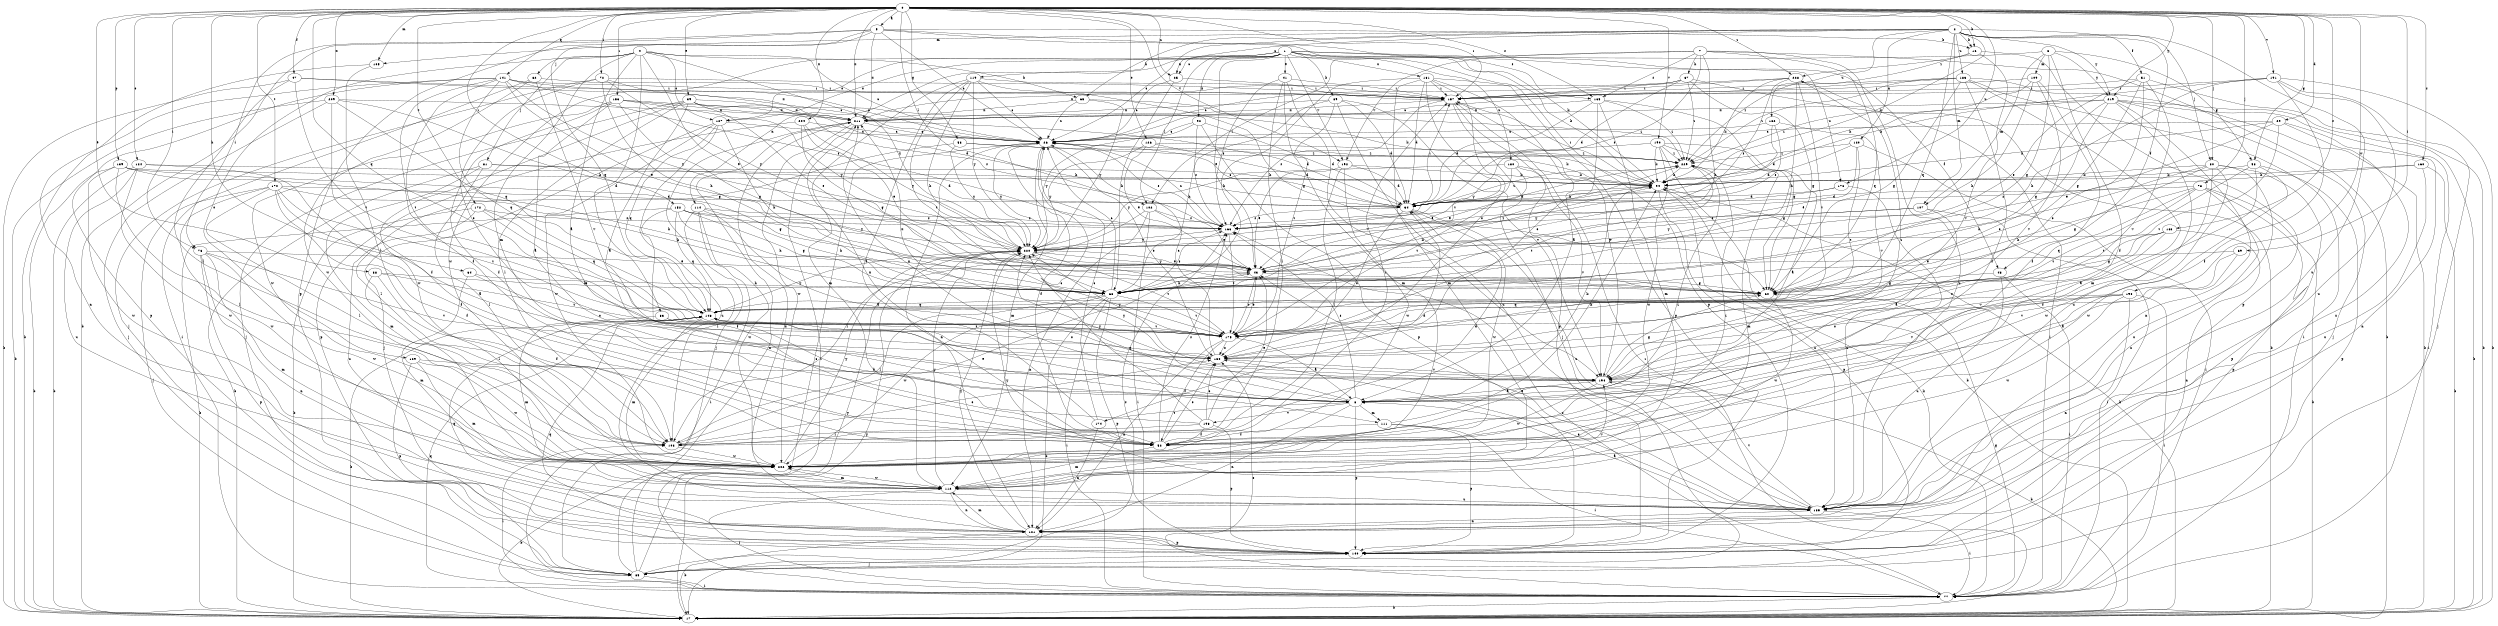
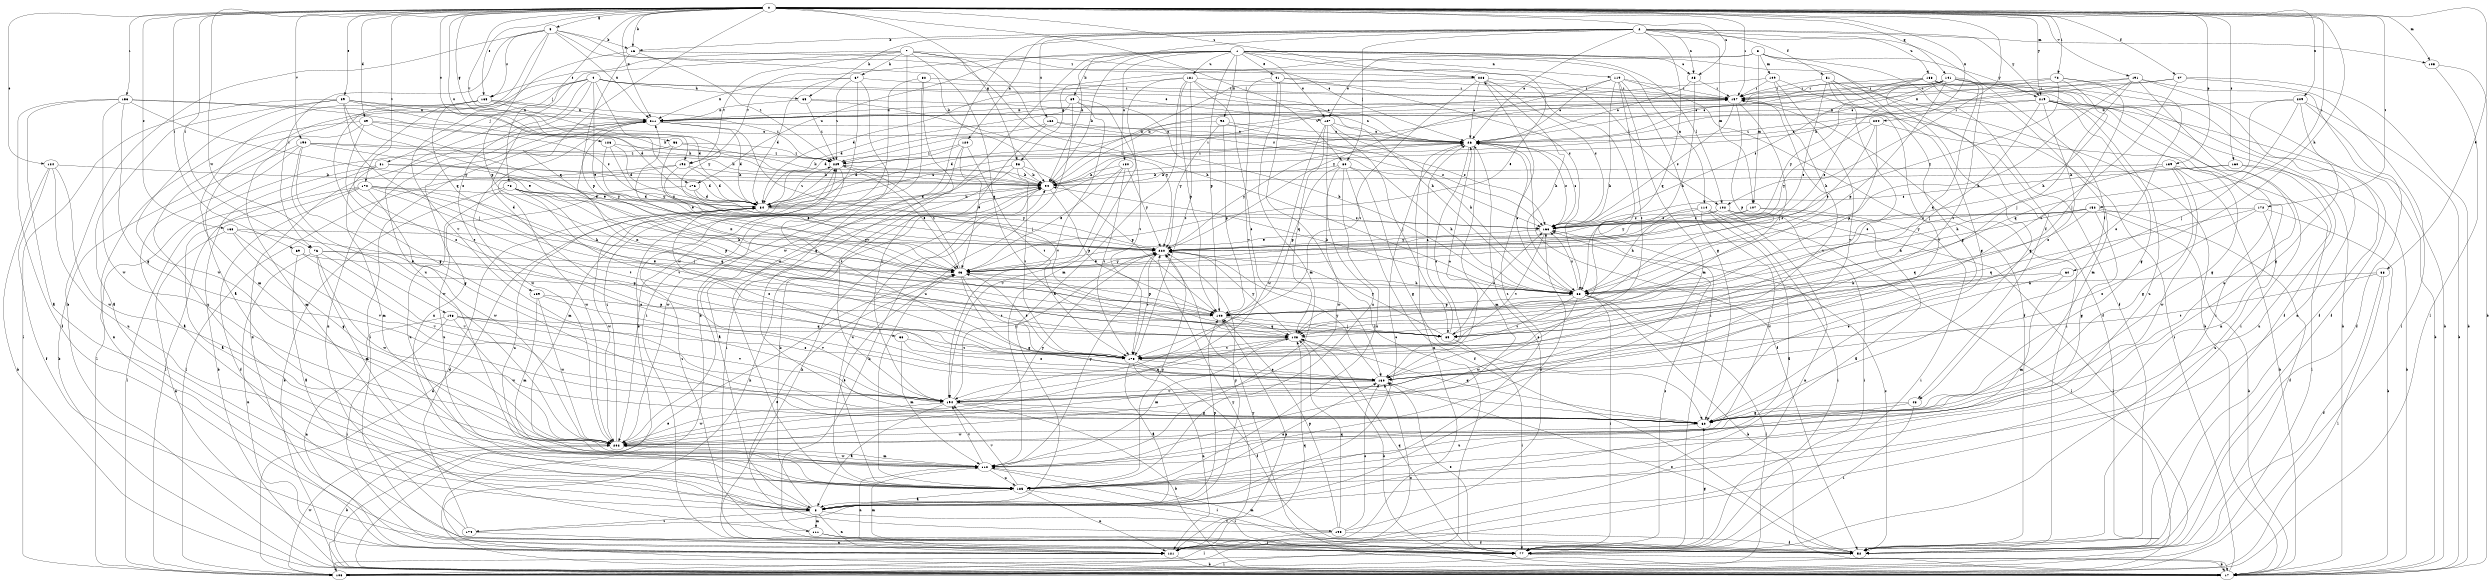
  strict digraph {
    0
    5
    16
    25
    29
    38
    39
    47
    53
    58
    64
    69
    72
    76
    78
    80
    102
    105
    124
    126
    139
    141
    148
    152
    153
    157
    160
    163
    165
    170
    172
    176
    190
    191
    192
    198
    204
    209
    211
    219
    228
    94
    140
    26
    17
    194
    229
    68
    43
    185
    121
    175
    52
    103
    202
    8
    34
    85
    220
    112
    130
    60
    166
    77
    1
    41
    48
    89
    92
    114
    119
    127
    180
    181
    2
    51
    65
    107
    120
    182
    183
    7
    67
    3
    109
    4
    33
    81
    82
    111
    129
    174
    193
    0 -> 5 [label=a]
    0 -> 16 [label=b]
    0 -> 25 [label=c]
    0 -> 29 [label=d]
    0 -> 38 [label=e]
    0 -> 39 [label=e]
    0 -> 47 [label=f]
    0 -> 53 [label=g]
    0 -> 58 [label=g]
    0 -> 64 [label=h]
    0 -> 69 [label=i]
    0 -> 72 [label=i]
    0 -> 76 [label=i]
    0 -> 78 [label=j]
    0 -> 80 [label=j]
    0 -> 102 [label=l]
    0 -> 105 [label=m]
    0 -> 124 [label=o]
    0 -> 126 [label=o]
    0 -> 139 [label=p]
    0 -> 141 [label=q]
    0 -> 148 [label=q]
    0 -> 152 [label=r]
    0 -> 153 [label=r]
    0 -> 157 [label=r]
    0 -> 160 [label=s]
    0 -> 163 [label=s]
    0 -> 165 [label=s]
    0 -> 170 [label=t]
    0 -> 172 [label=t]
    0 -> 176 [label=u]
    0 -> 190 [label=v]
    0 -> 191 [label=v]
    0 -> 192 [label=v]
    0 -> 198 [label=w]
    0 -> 204 [label=x]
    0 -> 209 [label=x]
    0 -> 211 [label=x]
    0 -> 219 [label=y]
    0 -> 228 [label=z]
    5 -> 16 [label=b]
    5 -> 76 [label=i]
    5 -> 148 [label=q]
    5 -> 165 [label=s]
    5 -> 211 [label=x]
    5 -> 94 [label=k]
    5 -> 140 [label=p]
    5 -> 26 [label=c]
    5 -> 17 [label=b]
    16 -> 228 [label=z]
    16 -> 140 [label=p]
    16 -> 194 [label=v]
    16 -> 229 [label=z]
    25 -> 157 [label=r]
    25 -> 26 [label=c]
    25 -> 68 [label=h]
    29 -> 94 [label=k]
    29 -> 26 [label=c]
    29 -> 43 [label=e]
    29 -> 185 [label=u]
    29 -> 121 [label=n]
    29 -> 175 [label=t]
    38 -> 68 [label=h]
    38 -> 175 [label=t]
    38 -> 52 [label=f]
    38 -> 103 [label=l]
    39 -> 211 [label=x]
    39 -> 94 [label=k]
    39 -> 43 [label=e]
    39 -> 103 [label=l]
    39 -> 202 [label=w]
    39 -> 8 [label=a]
    39 -> 34 [label=d]
    39 -> 85 [label=j]
    47 -> 157 [label=r]
    47 -> 26 [label=c]
    47 -> 17 [label=b]
    47 -> 175 [label=t]
    47 -> 103 [label=l]
    53 -> 94 [label=k]
    53 -> 229 [label=z]
    53 -> 103 [label=l]
    53 -> 220 [label=y]
    58 -> 94 [label=k]
    58 -> 140 [label=p]
    58 -> 175 [label=t]
    58 -> 202 [label=w]
    58 -> 8 [label=a]
    64 -> 68 [label=h]
    64 -> 112 [label=m]
    64 -> 130 [label=o]
    69 -> 194 [label=v]
    69 -> 43 [label=e]
    69 -> 8 [label=a]
    72 -> 157 [label=r]
    72 -> 211 [label=x]
    72 -> 68 [label=h]
    72 -> 85 [label=j]
    72 -> 220 [label=y]
    72 -> 130 [label=o]
    76 -> 140 [label=p]
    76 -> 194 [label=v]
    76 -> 43 [label=e]
    76 -> 121 [label=n]
    76 -> 202 [label=w]
    76 -> 112 [label=m]
    78 -> 148 [label=q]
    78 -> 140 [label=p]
    78 -> 17 [label=b]
    78 -> 68 [label=h]
    78 -> 185 [label=u]
    78 -> 175 [label=t]
    78 -> 34 [label=d]
    80 -> 94 [label=k]
    80 -> 140 [label=p]
    80 -> 68 [label=h]
    80 -> 185 [label=u]
    80 -> 52 [label=f]
    80 -> 202 [label=w]
    80 -> 60 [label=g]
    102 -> 43 [label=e]
    102 -> 121 [label=n]
    102 -> 103 [label=l]
    102 -> 166 [label=s]
    102 -> 77 [label=i]
    105 -> 17 [label=b]
    105 -> 103 [label=l]
    124 -> 94 [label=k]
    124 -> 17 [label=b]
    124 -> 185 [label=u]
    124 -> 52 [label=f]
    124 -> 202 [label=w]
    126 -> 229 [label=z]
    126 -> 43 [label=e]
    126 -> 34 [label=d]
    126 -> 220 [label=y]
    139 -> 94 [label=k]
    139 -> 17 [label=b]
    139 -> 68 [label=h]
    139 -> 103 [label=l]
    139 -> 202 [label=w]
    139 -> 60 [label=g]
    141 -> 148 [label=q]
    141 -> 157 [label=r]
    141 -> 140 [label=p]
    141 -> 26 [label=c]
    141 -> 43 [label=e]
    141 -> 121 [label=n]
    141 -> 175 [label=t]
    141 -> 52 [label=f]
    141 -> 220 [label=y]
    141 -> 166 [label=s]
    148 -> 17 [label=b]
    148 -> 175 [label=t]
    148 -> 220 [label=y]
    148 -> 112 [label=m]
    152 -> 148 [label=q]
    152 -> 17 [label=b]
    152 -> 68 [label=h]
    152 -> 52 [label=f]
    152 -> 220 [label=y]
    152 -> 60 [label=g]
    152 -> 166 [label=s]
    153 -> 211 [label=x]
    153 -> 52 [label=f]
    153 -> 202 [label=w]
    153 -> 8 [label=a]
    153 -> 220 [label=y]
    153 -> 60 [label=g]
    153 -> 166 [label=s]
    157 -> 211 [label=x]
    157 -> 140 [label=p]
    157 -> 194 [label=v]
    157 -> 85 [label=j]
    157 -> 166 [label=s]
    160 -> 94 [label=k]
    160 -> 17 [label=b]
    160 -> 185 [label=u]
    160 -> 166 [label=s]
    163 -> 194 [label=v]
    163 -> 121 [label=n]
    163 -> 220 [label=y]
    163 -> 130 [label=o]
    163 -> 60 [label=g]
    165 -> 211 [label=x]
    165 -> 229 [label=z]
    165 -> 34 [label=d]
    165 -> 112 [label=m]
    165 -> 130 [label=o]
    165 -> 60 [label=g]
    170 -> 68 [label=h]
    170 -> 175 [label=t]
    170 -> 52 [label=f]
    170 -> 103 [label=l]
    170 -> 202 [label=w]
    170 -> 8 [label=a]
    170 -> 34 [label=d]
    170 -> 85 [label=j]
    172 -> 148 [label=q]
    172 -> 17 [label=b]
    172 -> 185 [label=u]
    172 -> 130 [label=o]
    172 -> 166 [label=s]
    176 -> 185 [label=u]
    176 -> 34 [label=d]
    176 -> 220 [label=y]
    190 -> 94 [label=k]
    190 -> 17 [label=b]
    190 -> 229 [label=z]
    190 -> 202 [label=w]
    190 -> 8 [label=a]
    190 -> 220 [label=y]
    190 -> 60 [label=g]
    191 -> 157 [label=r]
    191 -> 94 [label=k]
    191 -> 17 [label=b]
    191 -> 68 [label=h]
    191 -> 185 [label=u]
    191 -> 52 [label=f]
    191 -> 85 [label=j]
    192 -> 94 [label=k]
    192 -> 43 [label=e]
    192 -> 103 [label=l]
    192 -> 202 [label=w]
    192 -> 34 [label=d]
    198 -> 148 [label=q]
    198 -> 194 [label=v]
    198 -> 121 [label=n]
    198 -> 202 [label=w]
    198 -> 130 [label=o]
    198 -> 77 [label=i]
    204 -> 140 [label=p]
    204 -> 26 [label=c]
    204 -> 43 [label=e]
    204 -> 220 [label=y]
    204 -> 60 [label=g]
    209 -> 148 [label=q]
    209 -> 211 [label=x]
    209 -> 17 [label=b]
    209 -> 52 [label=f]
    209 -> 85 [label=j]
    209 -> 60 [label=g]
    211 -> 26 [label=c]
    211 -> 202 [label=w]
    211 -> 34 [label=d]
    211 -> 85 [label=j]
    211 -> 77 [label=i]
    219 -> 211 [label=x]
    219 -> 17 [label=b]
    219 -> 229 [label=z]
    219 -> 185 [label=u]
    219 -> 121 [label=n]
    219 -> 85 [label=j]
    219 -> 130 [label=o]
    219 -> 60 [label=g]
    219 -> 77 [label=i]
    228 -> 157 [label=r]
    228 -> 94 [label=k]
    228 -> 26 [label=c]
    228 -> 68 [label=h]
    228 -> 175 [label=t]
    228 -> 166 [label=s]
    228 -> 77 [label=i]
    94 -> 157 [label=r]
    94 -> 140 [label=p]
    94 -> 185 [label=u]
    94 -> 34 [label=d]
    140 -> 148 [label=q]
    140 -> 85 [label=j]
    26 -> 229 [label=z]
    26 -> 121 [label=n]
    26 -> 52 [label=f]
    26 -> 220 [label=y]
    26 -> 112 [label=m]
    26 -> 130 [label=o]
    26 -> 166 [label=s]
    17 -> 157 [label=r]
    17 -> 94 [label=k]
    17 -> 220 [label=y]
    194 -> 148 [label=q]
    194 -> 17 [label=b]
    194 -> 202 [label=w]
    194 -> 8 [label=a]
    194 -> 220 [label=y]
    194 -> 60 [label=g]
    229 -> 94 [label=k]
    229 -> 43 [label=e]
    229 -> 175 [label=t]
    229 -> 112 [label=m]
    68 -> 94 [label=k]
    68 -> 140 [label=p]
    68 -> 26 [label=c]
    68 -> 17 [label=b]
    68 -> 175 [label=t]
    68 -> 103 [label=l]
    68 -> 202 [label=w]
    68 -> 166 [label=s]
    68 -> 77 [label=i]
    43 -> 229 [label=z]
    43 -> 68 [label=h]
    43 -> 175 [label=t]
    43 -> 220 [label=y]
    43 -> 60 [label=g]
    185 -> 194 [label=v]
    185 -> 43 [label=e]
    185 -> 121 [label=n]
    185 -> 8 [label=a]
    185 -> 220 [label=y]
    185 -> 130 [label=o]
    185 -> 77 [label=i]
    121 -> 148 [label=q]
    121 -> 211 [label=x]
    121 -> 140 [label=p]
    121 -> 17 [label=b]
    121 -> 220 [label=y]
    121 -> 112 [label=m]
    175 -> 211 [label=x]
    175 -> 43 [label=e]
    175 -> 121 [label=n]
    175 -> 52 [label=f]
    175 -> 8 [label=a]
    175 -> 130 [label=o]
    52 -> 157 [label=r]
    52 -> 229 [label=z]
    52 -> 112 [label=m]
    52 -> 130 [label=o]
    52 -> 166 [label=s]
    103 -> 43 [label=e]
    103 -> 202 [label=w]
    103 -> 34 [label=d]
    103 -> 130 [label=o]
    202 -> 17 [label=b]
    202 -> 229 [label=z]
    202 -> 220 [label=y]
    202 -> 112 [label=m]
    8 -> 211 [label=x]
    8 -> 228 [label=z]
    8 -> 94 [label=k]
    8 -> 140 [label=p]
    8 -> 121 [label=n]
    8 -> 220 [label=y]
    8 -> 166 [label=s]
    8 -> 111 [label=m]
    8 -> 174 [label=t]
    8 -> 193 [label=v]
    34 -> 157 [label=r]
    34 -> 94 [label=k]
    34 -> 26 [label=c]
    34 -> 229 [label=z]
    34 -> 185 [label=u]
    34 -> 202 [label=w]
    34 -> 130 [label=o]
    34 -> 166 [label=s]
    85 -> 211 [label=x]
    85 -> 26 [label=c]
    85 -> 220 [label=y]
    85 -> 166 [label=s]
    85 -> 77 [label=i]
    220 -> 43 [label=e]
    220 -> 175 [label=t]
    112 -> 194 [label=v]
    112 -> 185 [label=u]
    112 -> 121 [label=n]
    112 -> 202 [label=w]
    112 -> 220 [label=y]
    112 -> 77 [label=i]
    130 -> 26 [label=c]
    130 -> 194 [label=v]
    130 -> 220 [label=y]
    60 -> 148 [label=q]
    60 -> 202 [label=w]
    166 -> 26 [label=c]
    166 -> 175 [label=t]
    166 -> 220 [label=y]
    77 -> 148 [label=q]
    77 -> 94 [label=k]
    77 -> 17 [label=b]
    77 -> 103 [label=l]
    77 -> 130 [label=o]
    77 -> 60 [label=g]
    77 -> 166 [label=s]
    1 -> 25 [label=c]
    1 -> 102 [label=l]
    1 -> 176 [label=u]
    1 -> 192 [label=v]
    1 -> 94 [label=k]
    1 -> 140 [label=p]
    1 -> 43 [label=e]
    1 -> 202 [label=w]
    1 -> 41 [label=e]
    1 -> 48 [label=f]
    1 -> 89 [label=k]
    1 -> 92 [label=k]
    1 -> 114 [label=n]
    1 -> 119 [label=n]
    1 -> 127 [label=o]
    1 -> 180 [label=u]
    1 -> 181 [label=u]
    41 -> 157 [label=r]
    41 -> 194 [label=v]
    41 -> 103 [label=l]
    41 -> 112 [label=m]
    41 -> 166 [label=s]
    48 -> 185 [label=u]
    48 -> 60 [label=g]
    48 -> 77 [label=i]
    89 -> 211 [label=x]
    89 -> 194 [label=v]
    89 -> 68 [label=h]
    89 -> 185 [label=u]
    89 -> 175 [label=t]
    89 -> 34 [label=d]
    92 -> 140 [label=p]
    92 -> 26 [label=c]
    92 -> 34 [label=d]
    92 -> 220 [label=y]
    92 -> 166 [label=s]
    114 -> 68 [label=h]
    114 -> 103 [label=l]
    114 -> 202 [label=w]
    114 -> 8 [label=a]
    114 -> 166 [label=s]
    114 -> 77 [label=i]
    119 -> 157 [label=r]
    119 -> 26 [label=c]
    119 -> 68 [label=h]
    119 -> 175 [label=t]
    119 -> 52 [label=f]
    119 -> 220 [label=y]
    119 -> 112 [label=m]
    119 -> 60 [label=g]
    127 -> 148 [label=q]
    127 -> 26 [label=c]
    127 -> 68 [label=h]
    127 -> 185 [label=u]
    127 -> 202 [label=w]
    127 -> 85 [label=j]
    180 -> 94 [label=k]
    180 -> 194 [label=v]
    180 -> 43 [label=e]
    180 -> 175 [label=t]
    180 -> 220 [label=y]
    181 -> 157 [label=r]
    181 -> 140 [label=p]
    181 -> 68 [label=h]
    181 -> 175 [label=t]
    181 -> 8 [label=a]
    181 -> 34 [label=d]
    181 -> 112 [label=m]
    181 -> 130 [label=o]
    2 -> 16 [label=b]
    2 -> 25 [label=c]
    2 -> 80 [label=j]
    2 -> 105 [label=m]
    2 -> 148 [label=q]
    2 -> 219 [label=y]
    2 -> 94 [label=k]
    2 -> 26 [label=c]
    2 -> 185 [label=u]
    2 -> 48 [label=f]
    2 -> 51 [label=f]
    2 -> 65 [label=h]
    2 -> 107 [label=m]
    2 -> 120 [label=n]
    2 -> 182 [label=u]
    2 -> 183 [label=u]
    51 -> 157 [label=r]
    51 -> 17 [label=b]
    51 -> 194 [label=v]
    51 -> 43 [label=e]
    51 -> 130 [label=o]
    51 -> 60 [label=g]
    65 -> 211 [label=x]
    65 -> 26 [label=c]
    65 -> 229 [label=z]
    65 -> 220 [label=y]
    107 -> 8 [label=a]
    107 -> 220 [label=y]
    107 -> 166 [label=s]
    107 -> 77 [label=i]
    120 -> 229 [label=z]
    120 -> 43 [label=e]
    120 -> 175 [label=t]
    120 -> 34 [label=d]
    120 -> 77 [label=i]
    182 -> 26 [label=c]
    182 -> 194 [label=v]
    182 -> 34 [label=d]
    182 -> 166 [label=s]
    183 -> 157 [label=r]
    183 -> 26 [label=c]
    183 -> 17 [label=b]
    183 -> 229 [label=z]
    183 -> 52 [label=f]
    183 -> 112 [label=m]
    183 -> 60 [label=g]
    183 -> 77 [label=i]
    7 -> 102 [label=l]
    7 -> 148 [label=q]
    7 -> 165 [label=s]
    7 -> 192 [label=v]
    7 -> 17 [label=b]
    7 -> 68 [label=h]
    7 -> 185 [label=u]
    7 -> 166 [label=s]
    7 -> 67 [label=h]
    67 -> 157 [label=r]
    67 -> 211 [label=x]
    67 -> 17 [label=b]
    67 -> 229 [label=z]
    67 -> 34 [label=d]
    67 -> 60 [label=g]
    3 -> 58 [label=g]
    3 -> 219 [label=y]
    3 -> 52 [label=f]
    3 -> 60 [label=g]
    3 -> 127 [label=o]
    3 -> 107 [label=m]
    3 -> 109 [label=m]
    109 -> 157 [label=r]
    109 -> 94 [label=k]
    109 -> 194 [label=v]
    109 -> 68 [label=h]
    109 -> 52 [label=f]
    4 -> 26 [label=c]
    4 -> 43 [label=e]
    4 -> 8 [label=a]
    4 -> 220 [label=y]
    4 -> 127 [label=o]
    4 -> 65 [label=h]
    4 -> 33 [label=d]
    4 -> 81 [label=j]
-   4 -> 82 [label=j]
    4 -> 111 [label=m]
    4 -> 129 [label=o]
    33 -> 175 [label=t]
    33 -> 112 [label=m]
    33 -> 130 [label=o]
    81 -> 94 [label=k]
    81 -> 17 [label=b]
    81 -> 103 [label=l]
    81 -> 34 [label=d]
    81 -> 112 [label=m]
    82 -> 157 [label=r]
    82 -> 194 [label=v]
    82 -> 202 [label=w]
    82 -> 77 [label=i]
    111 -> 94 [label=k]
-   111 -> 140 [label=p]
+   43 -> 140 [label=p]
    111 -> 52 [label=f]
    111 -> 77 [label=i]
    129 -> 140 [label=p]
    129 -> 194 [label=v]
    129 -> 202 [label=w]
    129 -> 112 [label=m]
    174 -> 211 [label=x]
    174 -> 26 [label=c]
    174 -> 121 [label=n]
    174 -> 34 [label=d]
-   193 -> 148 [label=l]
+   193 -> 148 [label=q]
    193 -> 140 [label=p]
    193 -> 26 [label=c]
    193 -> 43 [label=e]
    193 -> 52 [label=f]
    193 -> 103 [label=l]
    193 -> 130 [label=o]
  }
